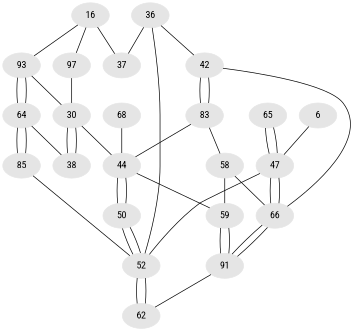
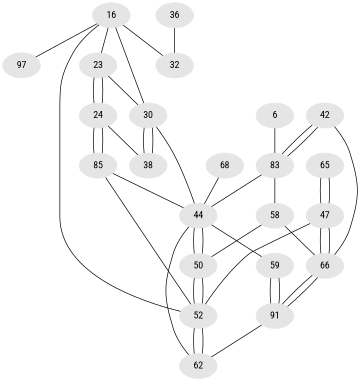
  graph {
    fontname="Roboto Condensed"
    node [color=gray90 fontname="Roboto Condensed" style=filled]
    edge [fontname="Roboto Condensed"]
    6 [super="+2"]
    47 [super="+4+35+46"]
    52 [super="+20+26"]
    n4 [label=66 super="+57"]
    16 [super="+11+13"]
    n6 [label=97]
-   23 [super="+14+15" label=93]
-   37 [super="+19+5"]
+   23 [super="+14+15"]
+   37 [super="+19+5" label=32]
    30 [super="+21+22"]
-   24 [label=64]
+   24
    62
    n12 [label=38]
    n13 [label=44 super="+48+44+40"]
    n14 [label=85]
    50
    59 [super="+56"]
    n17 [label=68]
    n18 [label=36]
    42 [super="+33"]
    n20 [label=83]
    58 [super="+55+54"]
    n22 [label=91]
    n23 [label=65]
-   6 -- 47 [weight=2]
+   6 -- n20 [weight=2]
    47 -- 52 [weight=2]
    47 -- n4 [weight=3]
    47 -- n4
    52 -- 62
    52 -- 62
    n4 -- n22
    n4 -- n22
-   n18 -- 52
+   16 -- 52
    16 -- n6
    16 -- 23
    16 -- 37 [weight=2]
-   n6 -- 30
+   16 -- 30
    23 -- 30 [weight=2]
    23 -- 24
    23 -- 24
    30 -- n12 [weight=2]
    30 -- n12
    30 -- n13
    24 -- n12
    24 -- n14
    24 -- n14
+   n13 -- 62
    n13 -- 50
    n13 -- 50
    n13 -- 59
    n14 -- 52
+   n14 -- n13
    50 -- 52 [weight=2]
    50 -- 52
    59 -- n22
    59 -- n22
    n17 -- n13
    n18 -- 37 [weight=2]
-   n18 -- 42
    42 -- n4
    42 -- n20
    42 -- n20
    n20 -- n13
    n20 -- 58
    58 -- n4 [weight=2]
-   58 -- 59 [weight=2]
+   58 -- 50 [weight=2]
    n22 -- 62
    n23 -- 47 [weight=3]
    n23 -- 47
  }
